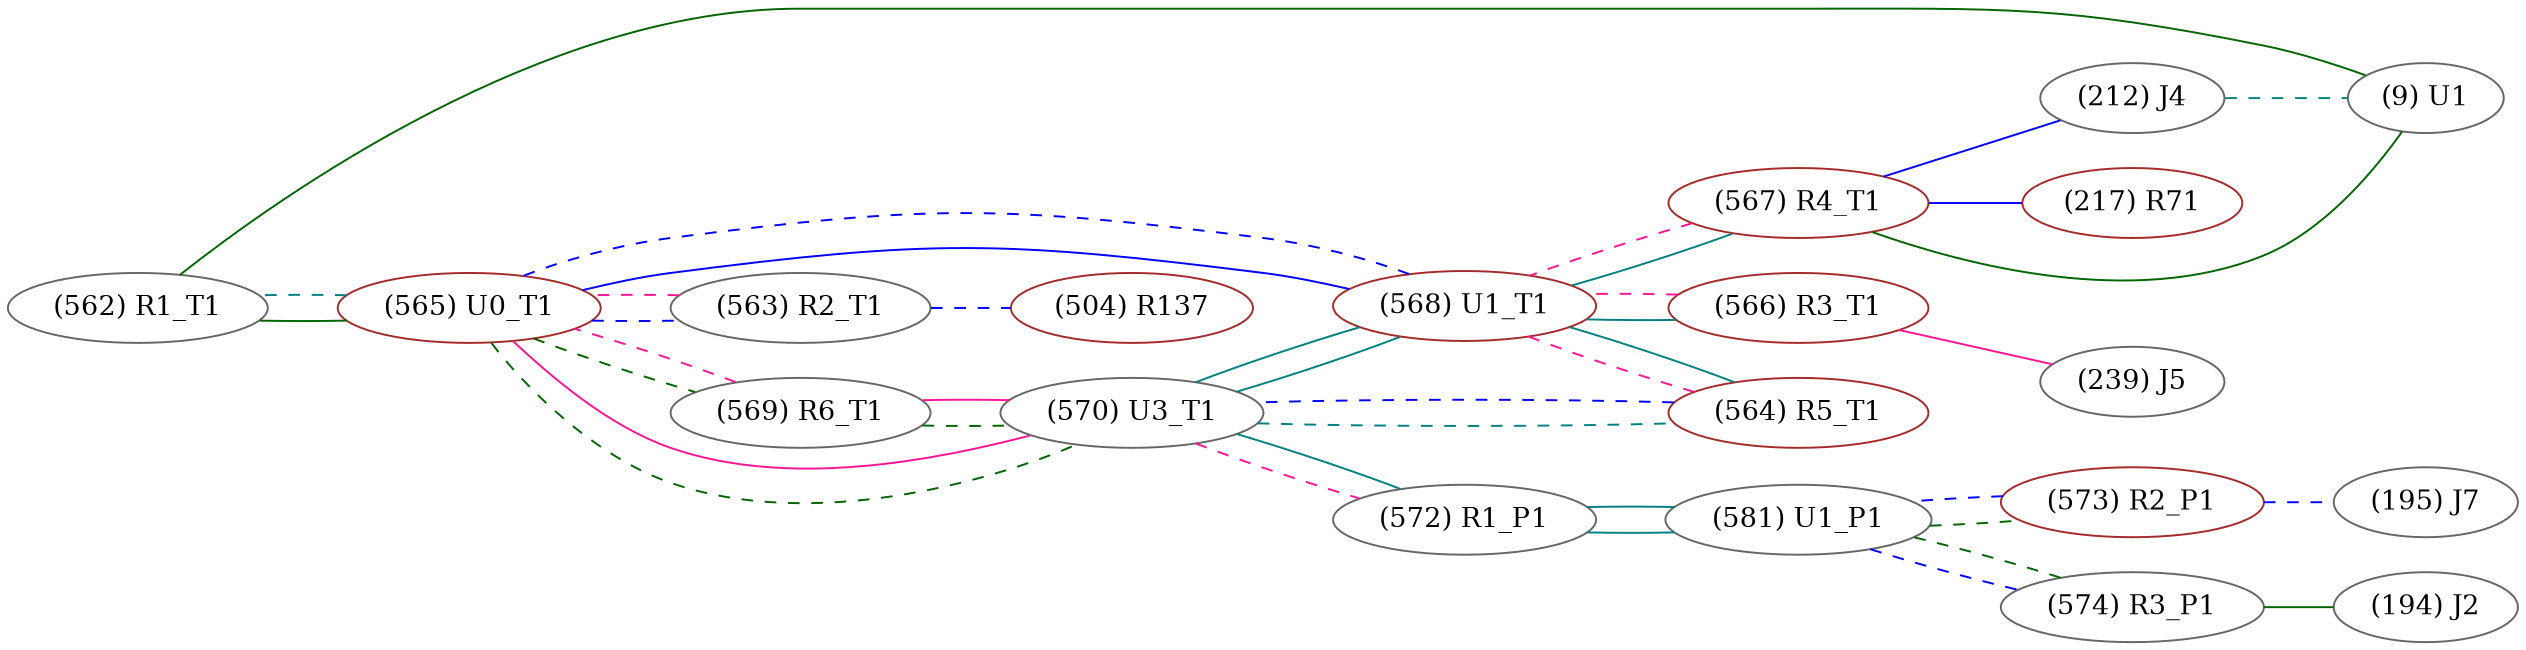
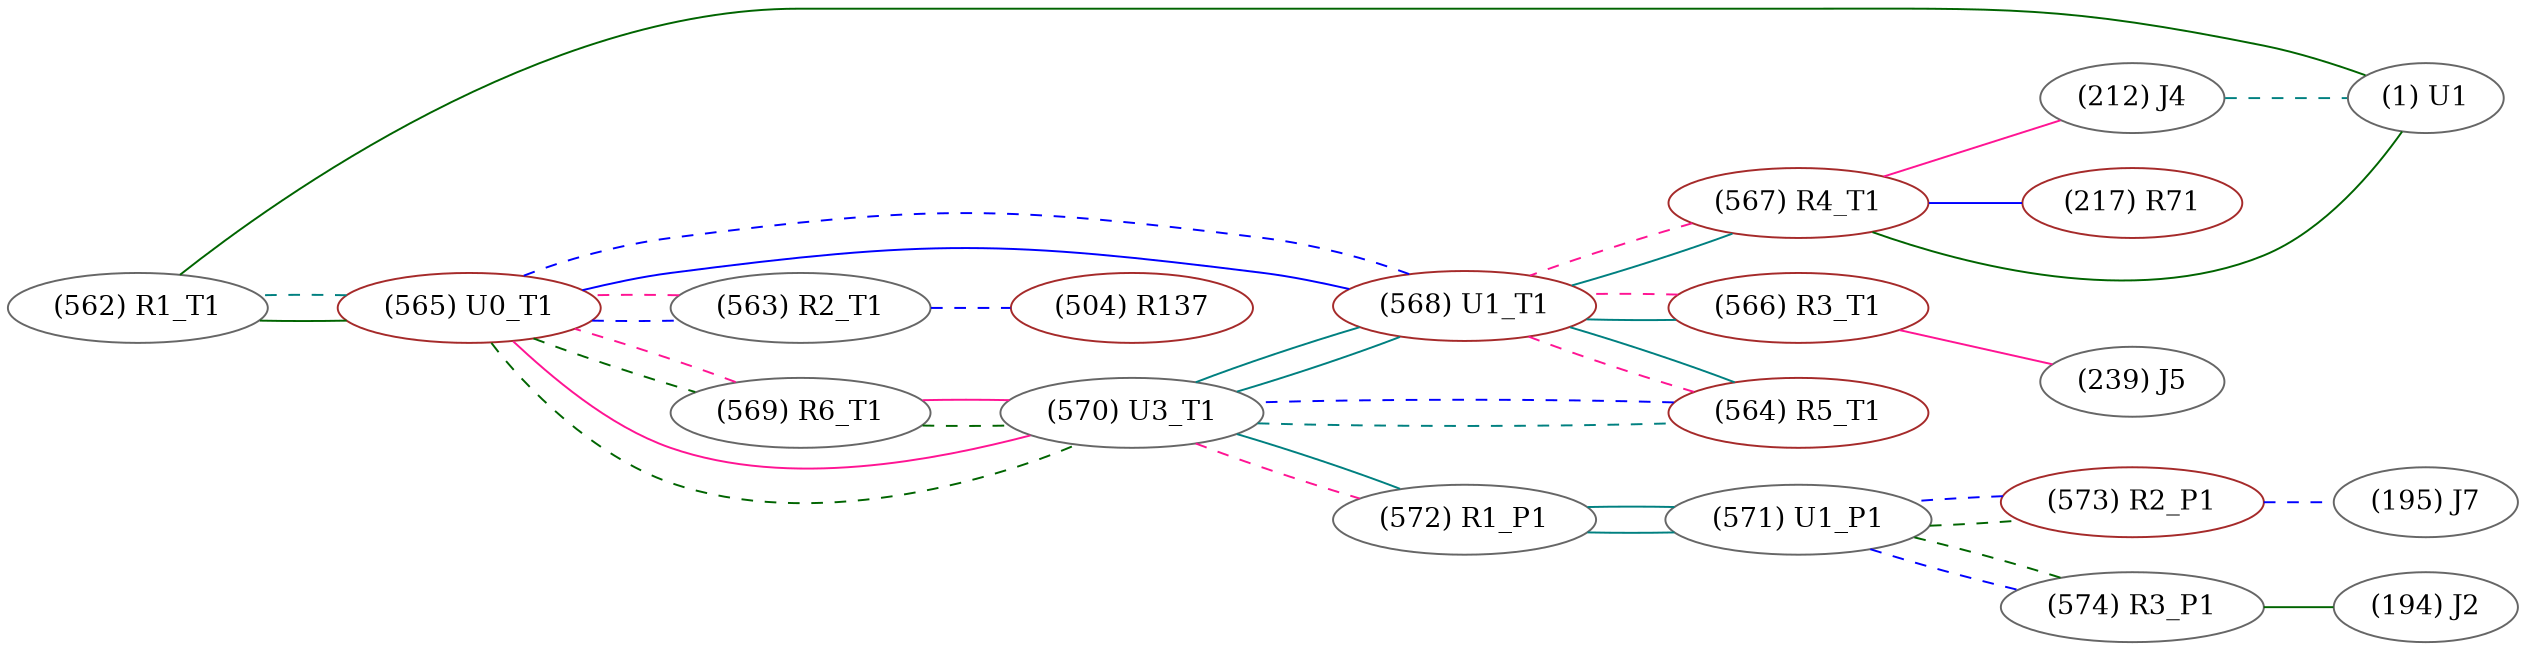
  graph {
    rankdir=LR
    node [color=gray40]
    edge [color=teal style=dashed]
    n1 [label="(562) R1_T1"]
-   n2 [label="(9) U1"]
+   n2 [label="(1) U1"]
    n3 [color=brown label="(565) U0_T1"]
    n4 [label="(239) J5"]
    n5 [label="(563) R2_T1"]
    n6 [label="(570) U3_T1"]
    n7 [color=brown label="(568) U1_T1"]
    n8 [label="(569) R6_T1"]
    n9 [color=brown label="(504) R137"]
    n10 [color=brown label="(564) R5_T1"]
    n11 [label="(572) R1_P1"]
    n12 [color=brown label="(566) R3_T1"]
    n13 [color=brown label="(567) R4_T1"]
-   n14 [label="(581) U1_P1"]
+   n14 [label="(571) U1_P1"]
    n15 [label="(212) J4"]
    n16 [color=brown label="(217) R71"]
    n17 [label="(574) R3_P1"]
    n18 [color=brown label="(573) R2_P1"]
    n19 [label="(194) J2"]
    n20 [label="(195) J7"]
    n1 -- n2 [color=darkgreen style=solid]
    n1 -- n3 [color=darkgreen style=solid]
    n3 -- n1
    n3 -- n5 [color=blue]
    n3 -- n6 [color=darkgreen]
    n3 -- n7 [color=blue style=solid]
    n3 -- n8 [color=darkgreen]
    n5 -- n3 [color=deeppink]
    n5 -- n9 [color=blue]
    n6 -- n3 [color=deeppink style=solid]
    n6 -- n7 [style=solid]
    n6 -- n8 [color=deeppink style=solid]
    n6 -- n10
    n6 -- n11 [color=deeppink]
    n7 -- n3 [color=blue]
    n7 -- n6 [style=solid]
    n7 -- n10 [color=deeppink]
    n7 -- n12 [style=solid]
    n7 -- n13 [style=solid]
    n8 -- n3 [color=deeppink]
    n8 -- n6 [color=darkgreen]
    n10 -- n6 [color=blue]
    n10 -- n7 [style=solid]
    n11 -- n6 [style=solid]
    n11 -- n14 [style=solid]
    n12 -- n4 [color=deeppink style=solid]
    n12 -- n7 [color=deeppink]
    n13 -- n2 [color=darkgreen style=solid]
    n13 -- n7 [color=deeppink]
-   n13 -- n15 [color=blue style=solid]
+   n13 -- n15 [color=deeppink style=solid]
    n13 -- n16 [color=blue style=solid]
    n14 -- n11 [style=solid]
    n14 -- n17 [color=blue]
    n14 -- n18 [color=darkgreen]
    n15 -- n2
    n17 -- n14 [color=darkgreen]
    n17 -- n19 [color=darkgreen style=solid]
    n18 -- n14 [color=blue]
    n18 -- n20 [color=blue]
  }
